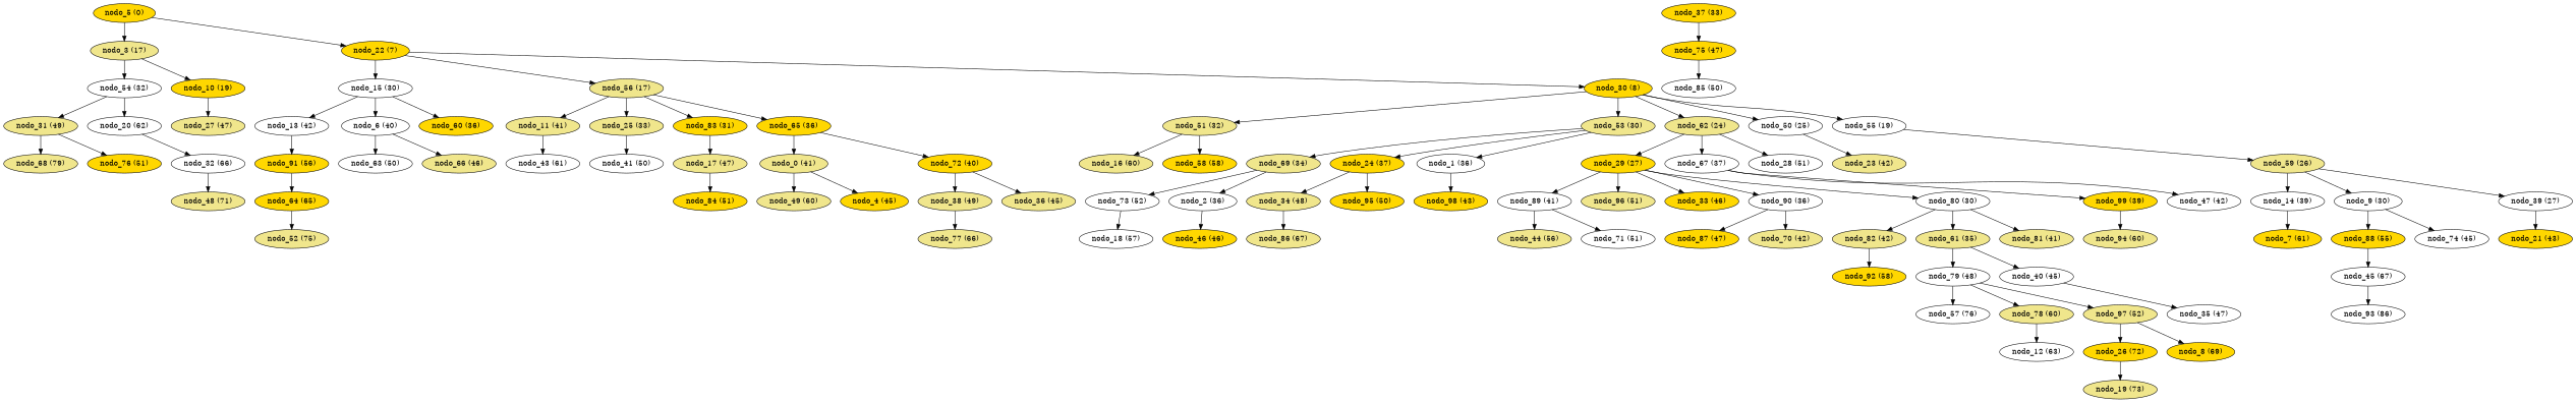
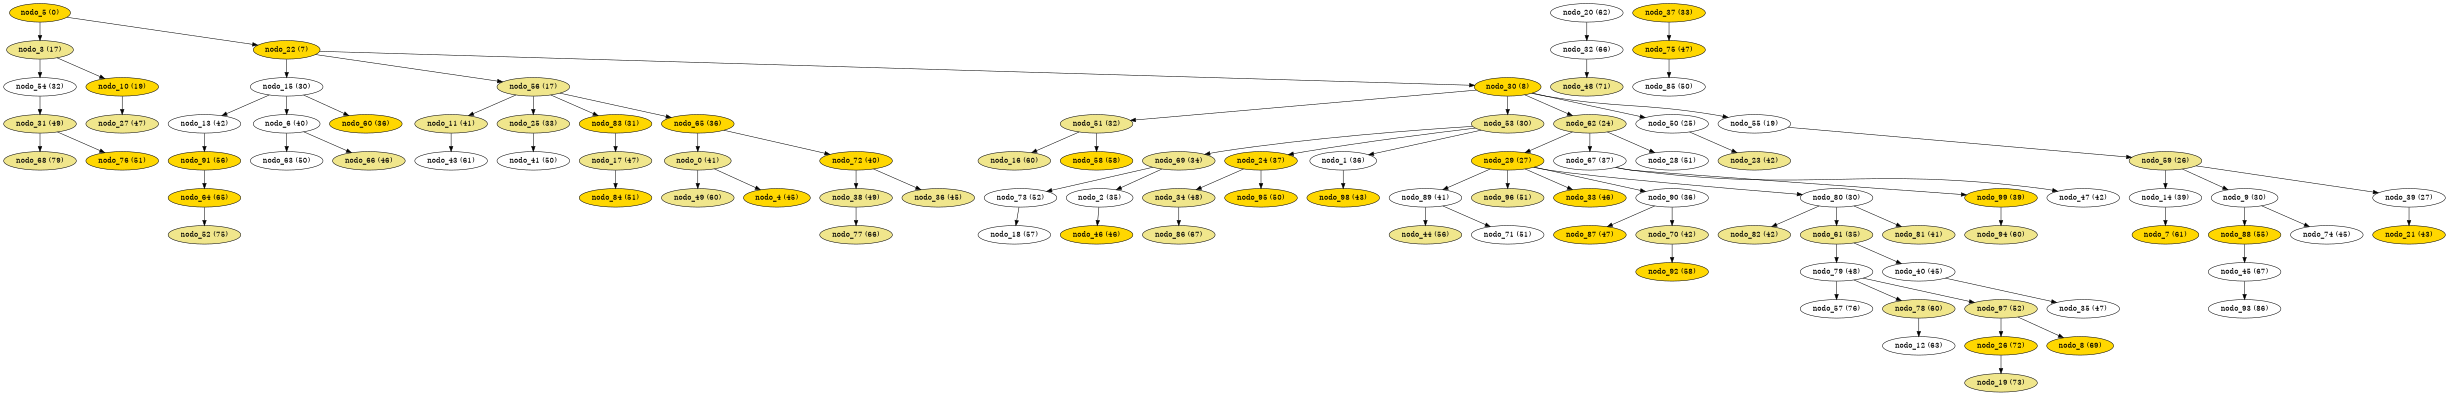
  digraph {
    node [fillcolor=khaki style=filled]
    edge [weight=4]
    "nodo_45 (67)" [fillcolor=white]
    "nodo_93 (86)" [fillcolor=white]
    "nodo_31 (49)"
    "nodo_68 (79)"
    "nodo_76 (51)" [fillcolor=gold]
    "nodo_79 (48)" [fillcolor=white]
    "nodo_57 (76)" [fillcolor=white]
    "nodo_78 (60)"
    "nodo_97 (52)"
    "nodo_12 (63)" [fillcolor=white]
    "nodo_26 (72)" [fillcolor=gold]
    "nodo_8 (69)" [fillcolor=gold]
    "nodo_19 (73)"
    "nodo_64 (65)" [fillcolor=gold]
    "nodo_52 (75)"
    "nodo_32 (66)" [fillcolor=white]
    "nodo_48 (71)"
    "nodo_20 (62)" [fillcolor=white]
    "nodo_88 (55)" [fillcolor=gold]
    "nodo_34 (48)"
    "nodo_86 (67)"
    "nodo_38 (49)"
    "nodo_77 (66)"
    "nodo_91 (56)" [fillcolor=gold]
    "nodo_54 (32)" [fillcolor=white]
    "nodo_43 (61)" [fillcolor=white]
    "nodo_11 (41)"
    "nodo_14 (39)" [fillcolor=white]
    "nodo_7 (61)" [fillcolor=gold]
    "nodo_99 (39)" [fillcolor=gold]
    "nodo_94 (60)"
    "nodo_0 (41)"
    "nodo_49 (60)"
    "nodo_4 (45)" [fillcolor=gold]
    "nodo_51 (32)"
    "nodo_16 (60)"
    "nodo_58 (58)" [fillcolor=gold]
    "nodo_92 (58)" [fillcolor=gold]
    "nodo_82 (42)"
    "nodo_72 (40)" [fillcolor=gold]
    "nodo_36 (45)"
    "nodo_73 (52)" [fillcolor=white]
    "nodo_18 (57)" [fillcolor=white]
    "nodo_13 (42)" [fillcolor=white]
    "nodo_89 (41)" [fillcolor=white]
    "nodo_44 (56)"
    "nodo_71 (51)" [fillcolor=white]
    "nodo_29 (27)" [fillcolor=gold]
    "nodo_96 (51)"
    "nodo_33 (46)" [fillcolor=gold]
    "nodo_90 (36)" [fillcolor=white]
    "nodo_80 (30)" [fillcolor=white]
    "nodo_87 (47)" [fillcolor=gold]
    "nodo_70 (42)"
    "nodo_61 (35)"
    "nodo_81 (41)"
    "nodo_67 (37)" [fillcolor=white]
    "nodo_47 (42)" [fillcolor=white]
    "nodo_9 (30)" [fillcolor=white]
    "nodo_74 (45)" [fillcolor=white]
    "nodo_69 (34)"
-   "nodo_2 (35)" [fillcolor=white label="nodo_2 (36)"]
+   "nodo_2 (35)" [fillcolor=white]
    "nodo_46 (46)" [fillcolor=gold]
    "nodo_53 (30)"
    "nodo_24 (37)" [fillcolor=gold]
    "nodo_1 (36)" [fillcolor=white]
    "nodo_95 (50)" [fillcolor=gold]
    "nodo_98 (43)" [fillcolor=gold]
    "nodo_75 (47)" [fillcolor=gold]
    "nodo_85 (50)" [fillcolor=white]
    "nodo_84 (51)" [fillcolor=gold]
    "nodo_17 (47)"
    "nodo_62 (24)"
    "nodo_28 (51)" [fillcolor=white]
    "nodo_6 (40)" [fillcolor=white]
    "nodo_63 (50)" [fillcolor=white]
    "nodo_66 (46)"
    "nodo_41 (50)" [fillcolor=white]
    "nodo_25 (33)"
    "nodo_40 (45)" [fillcolor=white]
    "nodo_35 (47)" [fillcolor=white]
    "nodo_37 (33)" [fillcolor=gold]
    "nodo_10 (19)" [fillcolor=gold]
    "nodo_27 (47)"
    "nodo_83 (31)" [fillcolor=gold]
    "nodo_65 (36)" [fillcolor=gold]
    "nodo_15 (30)" [fillcolor=white]
    "nodo_60 (36)" [fillcolor=gold]
    "nodo_39 (27)" [fillcolor=white]
    "nodo_21 (43)" [fillcolor=gold]
    "nodo_50 (25)" [fillcolor=white]
    "nodo_23 (42)"
    "nodo_56 (17)"
    "nodo_59 (26)"
    "nodo_3 (17)"
    "nodo_30 (8)" [fillcolor=gold]
    "nodo_55 (19)" [fillcolor=white]
    "nodo_22 (7)" [fillcolor=gold]
    "nodo_5 (0)" [fillcolor=gold]
    "nodo_45 (67)" -> "nodo_93 (86)" [weight=19]
    "nodo_31 (49)" -> "nodo_68 (79)" [weight=30]
    "nodo_31 (49)" -> "nodo_76 (51)" [weight=2]
    "nodo_79 (48)" -> "nodo_57 (76)" [weight=28]
    "nodo_79 (48)" -> "nodo_78 (60)" [weight=12]
    "nodo_79 (48)" -> "nodo_97 (52)"
    "nodo_78 (60)" -> "nodo_12 (63)" [weight=3]
    "nodo_97 (52)" -> "nodo_26 (72)" [weight=20]
    "nodo_97 (52)" -> "nodo_8 (69)" [weight=17]
    "nodo_26 (72)" -> "nodo_19 (73)" [weight=1]
    "nodo_64 (65)" -> "nodo_52 (75)" [weight=10]
    "nodo_32 (66)" -> "nodo_48 (71)" [weight=5]
    "nodo_20 (62)" -> "nodo_32 (66)"
    "nodo_88 (55)" -> "nodo_45 (67)" [weight=12]
    "nodo_34 (48)" -> "nodo_86 (67)" [weight=19]
    "nodo_38 (49)" -> "nodo_77 (66)" [weight=17]
    "nodo_91 (56)" -> "nodo_64 (65)" [weight=9]
    "nodo_54 (32)" -> "nodo_31 (49)" [weight=17]
-   "nodo_54 (32)" -> "nodo_20 (62)" [weight=30]
    "nodo_11 (41)" -> "nodo_43 (61)" [weight=20]
    "nodo_14 (39)" -> "nodo_7 (61)" [weight=22]
    "nodo_99 (39)" -> "nodo_94 (60)" [weight=21]
    "nodo_0 (41)" -> "nodo_49 (60)" [weight=19]
    "nodo_0 (41)" -> "nodo_4 (45)"
    "nodo_51 (32)" -> "nodo_16 (60)" [weight=28]
    "nodo_51 (32)" -> "nodo_58 (58)" [weight=26]
-   "nodo_82 (42)" -> "nodo_92 (58)" [weight=16]
+   "nodo_70 (42)" -> "nodo_92 (58)" [weight=16]
    "nodo_72 (40)" -> "nodo_38 (49)" [weight=9]
    "nodo_72 (40)" -> "nodo_36 (45)" [weight=5]
    "nodo_73 (52)" -> "nodo_18 (57)" [weight=5]
    "nodo_13 (42)" -> "nodo_91 (56)" [weight=14]
    "nodo_89 (41)" -> "nodo_44 (56)" [weight=15]
    "nodo_89 (41)" -> "nodo_71 (51)" [weight=10]
    "nodo_29 (27)" -> "nodo_89 (41)" [weight=14]
    "nodo_29 (27)" -> "nodo_96 (51)" [weight=24]
    "nodo_29 (27)" -> "nodo_33 (46)" [weight=19]
    "nodo_29 (27)" -> "nodo_90 (36)" [weight=9]
    "nodo_29 (27)" -> "nodo_80 (30)" [weight=3]
    "nodo_90 (36)" -> "nodo_87 (47)" [weight=11]
    "nodo_90 (36)" -> "nodo_70 (42)" [weight=6]
    "nodo_80 (30)" -> "nodo_82 (42)" [weight=12]
    "nodo_80 (30)" -> "nodo_61 (35)" [weight=5]
    "nodo_80 (30)" -> "nodo_81 (41)" [weight=11]
    "nodo_61 (35)" -> "nodo_79 (48)" [weight=13]
    "nodo_61 (35)" -> "nodo_40 (45)" [weight=10]
    "nodo_67 (37)" -> "nodo_99 (39)" [weight=2]
    "nodo_67 (37)" -> "nodo_47 (42)" [weight=5]
    "nodo_9 (30)" -> "nodo_88 (55)" [weight=25]
    "nodo_9 (30)" -> "nodo_74 (45)" [weight=15]
    "nodo_69 (34)" -> "nodo_73 (52)" [weight=18]
    "nodo_69 (34)" -> "nodo_2 (35)" [weight=1]
    "nodo_2 (35)" -> "nodo_46 (46)" [weight=11]
    "nodo_53 (30)" -> "nodo_69 (34)"
    "nodo_53 (30)" -> "nodo_24 (37)" [weight=7]
    "nodo_53 (30)" -> "nodo_1 (36)" [weight=6]
    "nodo_24 (37)" -> "nodo_34 (48)" [weight=11]
    "nodo_24 (37)" -> "nodo_95 (50)" [weight=13]
    "nodo_1 (36)" -> "nodo_98 (43)" [weight=7]
    "nodo_75 (47)" -> "nodo_85 (50)" [weight=3]
    "nodo_17 (47)" -> "nodo_84 (51)"
    "nodo_62 (24)" -> "nodo_29 (27)" [weight=3]
    "nodo_62 (24)" -> "nodo_67 (37)" [weight=13]
    "nodo_62 (24)" -> "nodo_28 (51)" [weight=27]
    "nodo_6 (40)" -> "nodo_63 (50)" [weight=10]
    "nodo_6 (40)" -> "nodo_66 (46)" [weight=6]
    "nodo_25 (33)" -> "nodo_41 (50)" [weight=17]
    "nodo_40 (45)" -> "nodo_35 (47)" [weight=2]
    "nodo_37 (33)" -> "nodo_75 (47)" [weight=14]
    "nodo_10 (19)" -> "nodo_27 (47)" [weight=28]
    "nodo_83 (31)" -> "nodo_17 (47)" [weight=16]
    "nodo_65 (36)" -> "nodo_0 (41)" [weight=5]
    "nodo_65 (36)" -> "nodo_72 (40)"
    "nodo_15 (30)" -> "nodo_13 (42)" [weight=12]
    "nodo_15 (30)" -> "nodo_6 (40)" [weight=10]
    "nodo_15 (30)" -> "nodo_60 (36)" [weight=6]
    "nodo_39 (27)" -> "nodo_21 (43)" [weight=16]
    "nodo_50 (25)" -> "nodo_23 (42)" [weight=17]
    "nodo_56 (17)" -> "nodo_11 (41)" [weight=24]
    "nodo_56 (17)" -> "nodo_25 (33)" [weight=16]
    "nodo_56 (17)" -> "nodo_83 (31)" [weight=14]
    "nodo_56 (17)" -> "nodo_65 (36)" [weight=19]
    "nodo_59 (26)" -> "nodo_14 (39)" [weight=13]
    "nodo_59 (26)" -> "nodo_9 (30)"
    "nodo_59 (26)" -> "nodo_39 (27)" [weight=1]
    "nodo_3 (17)" -> "nodo_54 (32)" [weight=15]
    "nodo_3 (17)" -> "nodo_10 (19)" [weight=2]
    "nodo_30 (8)" -> "nodo_51 (32)" [weight=24]
    "nodo_30 (8)" -> "nodo_53 (30)" [weight=22]
    "nodo_30 (8)" -> "nodo_62 (24)" [weight=16]
    "nodo_30 (8)" -> "nodo_50 (25)" [weight=17]
    "nodo_30 (8)" -> "nodo_55 (19)" [weight=11]
    "nodo_55 (19)" -> "nodo_59 (26)" [weight=7]
    "nodo_22 (7)" -> "nodo_15 (30)" [weight=23]
    "nodo_22 (7)" -> "nodo_56 (17)" [weight=10]
    "nodo_22 (7)" -> "nodo_30 (8)" [weight=1]
    "nodo_5 (0)" -> "nodo_3 (17)" [weight=17]
    "nodo_5 (0)" -> "nodo_22 (7)" [weight=7]
  }
